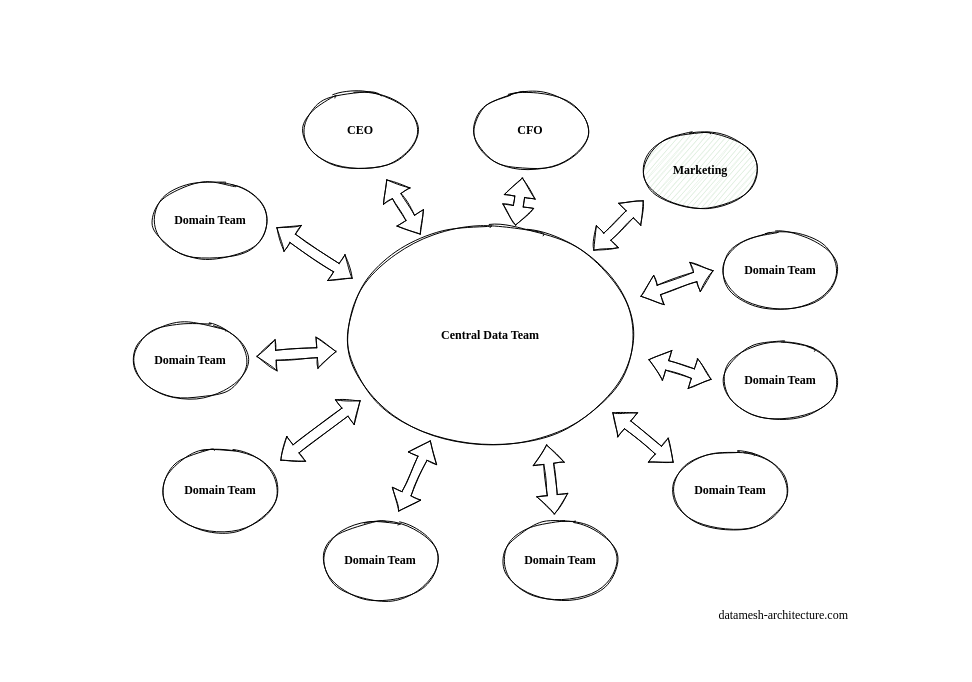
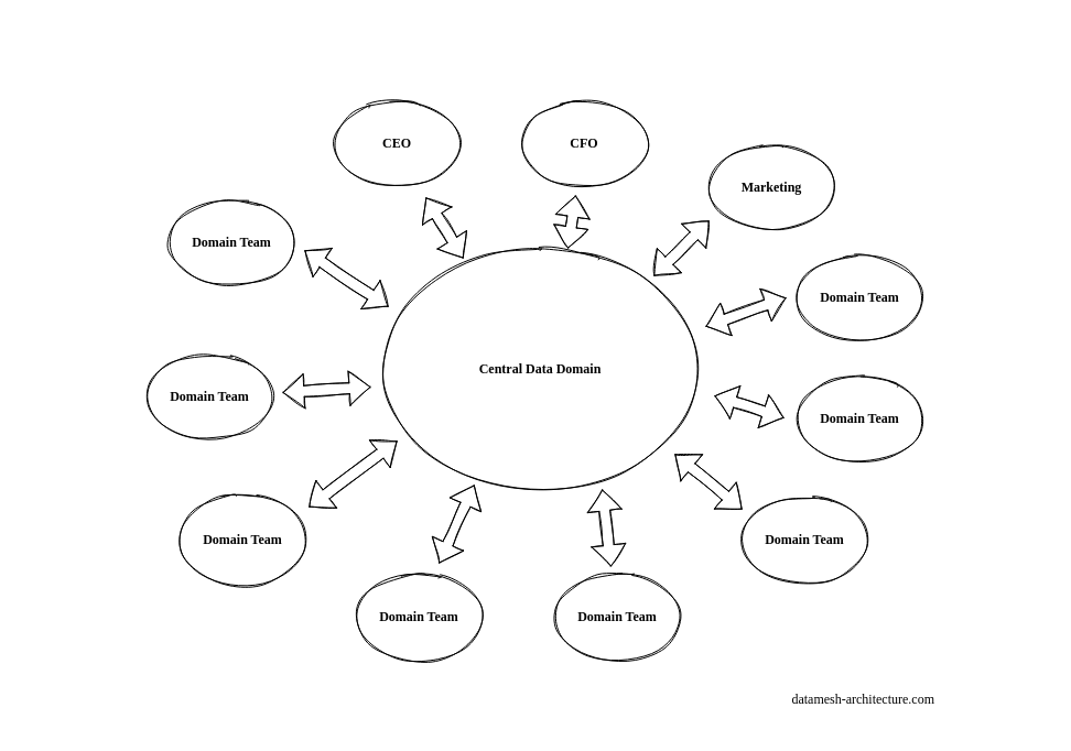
  <mxCell id="0" />
  <mxCell id="1" parent="0" />
  <mxCell id="2" value="" style="rounded=0;whiteSpace=wrap;html=1;fontSize=12;strokeColor=none;sketch=1;fontStyle=1;fontFamily=Architects Daughter;fontSource=https%3A%2F%2Ffonts.googleapis.com%2Fcss%3Ffamily%3DArchitects%2BDaughter;" parent="1" vertex="1"><mxGeometry y="20" width="930" height="640" as="geometry" x="20" /></mxCell>
- <mxCell id="3" value="Central Data Team" style="ellipse;whiteSpace=wrap;html=1;sketch=1;fontStyle=1;fontFamily=Architects Daughter;fontSource=https%3A%2F%2Ffonts.googleapis.com%2Fcss%3Ffamily%3DArchitects%2BDaughter;" parent="1" vertex="1"><mxGeometry x="340" y="230" width="300" height="210" as="geometry" /></mxCell>
- <mxCell id="4" value="Marketing" style="ellipse;whiteSpace=wrap;html=1;fontSize=12;sketch=1;fontStyle=1;fontFamily=Architects Daughter;fontSource=https%3A%2F%2Ffonts.googleapis.com%2Fcss%3Ffamily%3DArchitects%2BDaughter;fillColor=#d5e8d4;" parent="1" vertex="1"><mxGeometry x="640" y="130" width="120" height="80" as="geometry" /></mxCell>
+ <mxCell id="3" value="Central Data Domain" style="ellipse;whiteSpace=wrap;html=1;sketch=1;fontStyle=1;fontFamily=Architects Daughter;fontSource=https%3A%2F%2Ffonts.googleapis.com%2Fcss%3Ffamily%3DArchitects%2BDaughter;" parent="1" vertex="1"><mxGeometry x="340" y="230" width="300" height="210" as="geometry" /></mxCell>
+ <mxCell id="4" value="Marketing" style="ellipse;whiteSpace=wrap;html=1;fontSize=12;sketch=1;fontStyle=1;fontFamily=Architects Daughter;fontSource=https%3A%2F%2Ffonts.googleapis.com%2Fcss%3Ffamily%3DArchitects%2BDaughter;" parent="1" vertex="1"><mxGeometry x="640" y="130" width="120" height="80" as="geometry" /></mxCell>
  <mxCell id="5" value="Domain Team" style="ellipse;whiteSpace=wrap;html=1;fontSize=12;sketch=1;fontStyle=1;fontFamily=Architects Daughter;fontSource=https%3A%2F%2Ffonts.googleapis.com%2Fcss%3Ffamily%3DArchitects%2BDaughter;" parent="1" vertex="1"><mxGeometry x="720" y="230" width="120" height="80" as="geometry" /></mxCell>
  <mxCell id="6" value="Domain Team" style="ellipse;whiteSpace=wrap;html=1;fontSize=12;sketch=1;fontStyle=1;fontFamily=Architects Daughter;fontSource=https%3A%2F%2Ffonts.googleapis.com%2Fcss%3Ffamily%3DArchitects%2BDaughter;" parent="1" vertex="1"><mxGeometry x="720" y="340" width="120" height="80" as="geometry" /></mxCell>
  <mxCell id="7" value="Domain Team" style="ellipse;whiteSpace=wrap;html=1;fontSize=12;sketch=1;fontStyle=1;fontFamily=Architects Daughter;fontSource=https%3A%2F%2Ffonts.googleapis.com%2Fcss%3Ffamily%3DArchitects%2BDaughter;" parent="1" vertex="1"><mxGeometry x="670" y="450" width="120" height="80" as="geometry" /></mxCell>
  <mxCell id="8" value="Domain Team" style="ellipse;whiteSpace=wrap;html=1;fontSize=12;sketch=1;fontStyle=1;fontFamily=Architects Daughter;fontSource=https%3A%2F%2Ffonts.googleapis.com%2Fcss%3Ffamily%3DArchitects%2BDaughter;" parent="1" vertex="1"><mxGeometry x="500" y="520" width="120" height="80" as="geometry" /></mxCell>
  <mxCell id="9" value="Domain Team" style="ellipse;whiteSpace=wrap;html=1;fontSize=12;sketch=1;fontStyle=1;fontFamily=Architects Daughter;fontSource=https%3A%2F%2Ffonts.googleapis.com%2Fcss%3Ffamily%3DArchitects%2BDaughter;" parent="1" vertex="1"><mxGeometry x="320" y="520" width="120" height="80" as="geometry" /></mxCell>
  <mxCell id="10" value="Domain Team" style="ellipse;whiteSpace=wrap;html=1;fontSize=12;sketch=1;fontStyle=1;fontFamily=Architects Daughter;fontSource=https%3A%2F%2Ffonts.googleapis.com%2Fcss%3Ffamily%3DArchitects%2BDaughter;" parent="1" vertex="1"><mxGeometry x="160" y="450" width="120" height="80" as="geometry" /></mxCell>
  <mxCell id="11" value="Domain Team" style="ellipse;whiteSpace=wrap;html=1;fontSize=12;sketch=1;fontStyle=1;fontFamily=Architects Daughter;fontSource=https%3A%2F%2Ffonts.googleapis.com%2Fcss%3Ffamily%3DArchitects%2BDaughter;" parent="1" vertex="1"><mxGeometry x="130" y="320" width="120" height="80" as="geometry" /></mxCell>
  <mxCell id="12" value="Domain Team" style="ellipse;whiteSpace=wrap;html=1;fontSize=12;sketch=1;fontStyle=1;fontFamily=Architects Daughter;fontSource=https%3A%2F%2Ffonts.googleapis.com%2Fcss%3Ffamily%3DArchitects%2BDaughter;" parent="1" vertex="1"><mxGeometry x="150" y="180" width="120" height="80" as="geometry" /></mxCell>
  <mxCell id="13" value="CEO" style="ellipse;whiteSpace=wrap;html=1;fontSize=12;sketch=1;fontStyle=1;fontFamily=Architects Daughter;fontSource=https%3A%2F%2Ffonts.googleapis.com%2Fcss%3Ffamily%3DArchitects%2BDaughter;" parent="1" vertex="1"><mxGeometry x="300" y="90" width="120" height="80" as="geometry" /></mxCell>
  <mxCell id="14" value="CFO" style="ellipse;whiteSpace=wrap;html=1;fontSize=12;sketch=1;fontStyle=1;fontFamily=Architects Daughter;fontSource=https%3A%2F%2Ffonts.googleapis.com%2Fcss%3Ffamily%3DArchitects%2BDaughter;" parent="1" vertex="1"><mxGeometry x="470" y="90" width="120" height="80" as="geometry" /></mxCell>
  <mxCell id="15" value="" style="shape=flexArrow;endArrow=classic;startArrow=classic;html=1;rounded=0;fontSize=12;sketch=1;fontStyle=1;fontFamily=Architects Daughter;fontSource=https%3A%2F%2Ffonts.googleapis.com%2Fcss%3Ffamily%3DArchitects%2BDaughter;" parent="1" edge="1"><mxGeometry width="100" height="100" relative="1" as="geometry"><mxPoint x="280" y="460" as="sourcePoint" /><mxPoint x="360" y="400" as="targetPoint" /></mxGeometry></mxCell>
  <mxCell id="16" value="" style="shape=flexArrow;endArrow=classic;startArrow=classic;html=1;rounded=0;fontSize=12;sketch=1;fontStyle=1;fontFamily=Architects Daughter;fontSource=https%3A%2F%2Ffonts.googleapis.com%2Fcss%3Ffamily%3DArchitects%2BDaughter;" parent="1" edge="1"><mxGeometry width="100" height="100" relative="1" as="geometry"><mxPoint x="398" y="511" as="sourcePoint" /><mxPoint x="430" y="440" as="targetPoint" /></mxGeometry></mxCell>
  <mxCell id="17" value="" style="shape=flexArrow;endArrow=classic;startArrow=classic;html=1;rounded=0;fontSize=12;sketch=1;fontStyle=1;fontFamily=Architects Daughter;fontSource=https%3A%2F%2Ffonts.googleapis.com%2Fcss%3Ffamily%3DArchitects%2BDaughter;" parent="1" edge="1"><mxGeometry width="100" height="100" relative="1" as="geometry"><mxPoint x="554" y="514" as="sourcePoint" /><mxPoint x="546" y="444" as="targetPoint" /></mxGeometry></mxCell>
  <mxCell id="18" value="" style="shape=flexArrow;endArrow=classic;startArrow=classic;html=1;rounded=0;fontSize=12;sketch=1;fontStyle=1;fontFamily=Architects Daughter;fontSource=https%3A%2F%2Ffonts.googleapis.com%2Fcss%3Ffamily%3DArchitects%2BDaughter;" parent="1" edge="1"><mxGeometry width="100" height="100" relative="1" as="geometry"><mxPoint x="673" y="462" as="sourcePoint" /><mxPoint x="612" y="412" as="targetPoint" /></mxGeometry></mxCell>
  <mxCell id="19" value="" style="shape=flexArrow;endArrow=classic;startArrow=classic;html=1;rounded=0;fontSize=12;sketch=1;fontStyle=1;fontFamily=Architects Daughter;fontSource=https%3A%2F%2Ffonts.googleapis.com%2Fcss%3Ffamily%3DArchitects%2BDaughter;" parent="1" edge="1"><mxGeometry width="100" height="100" relative="1" as="geometry"><mxPoint x="711" y="379" as="sourcePoint" /><mxPoint x="648" y="359" as="targetPoint" /></mxGeometry></mxCell>
  <mxCell id="20" value="" style="shape=flexArrow;endArrow=classic;startArrow=classic;html=1;rounded=0;fontSize=12;sketch=1;fontStyle=1;fontFamily=Architects Daughter;fontSource=https%3A%2F%2Ffonts.googleapis.com%2Fcss%3Ffamily%3DArchitects%2BDaughter;" parent="1" edge="1"><mxGeometry width="100" height="100" relative="1" as="geometry"><mxPoint x="713" y="270" as="sourcePoint" /><mxPoint x="640" y="296" as="targetPoint" /></mxGeometry></mxCell>
  <mxCell id="21" value="" style="shape=flexArrow;endArrow=classic;startArrow=classic;html=1;rounded=0;fontSize=12;sketch=1;fontStyle=1;fontFamily=Architects Daughter;fontSource=https%3A%2F%2Ffonts.googleapis.com%2Fcss%3Ffamily%3DArchitects%2BDaughter;" parent="1" edge="1"><mxGeometry width="100" height="100" relative="1" as="geometry"><mxPoint x="643" y="200" as="sourcePoint" /><mxPoint x="593" y="250" as="targetPoint" /></mxGeometry></mxCell>
  <mxCell id="22" value="" style="shape=flexArrow;endArrow=classic;startArrow=classic;html=1;rounded=0;fontSize=12;sketch=1;fontStyle=1;fontFamily=Architects Daughter;fontSource=https%3A%2F%2Ffonts.googleapis.com%2Fcss%3Ffamily%3DArchitects%2BDaughter;" parent="1" edge="1"><mxGeometry width="100" height="100" relative="1" as="geometry"><mxPoint x="522" y="177" as="sourcePoint" /><mxPoint x="515" y="225" as="targetPoint" /></mxGeometry></mxCell>
  <mxCell id="23" value="" style="shape=flexArrow;endArrow=classic;startArrow=classic;html=1;rounded=0;fontSize=12;sketch=1;fontStyle=1;fontFamily=Architects Daughter;fontSource=https%3A%2F%2Ffonts.googleapis.com%2Fcss%3Ffamily%3DArchitects%2BDaughter;" parent="1" edge="1"><mxGeometry width="100" height="100" relative="1" as="geometry"><mxPoint x="386" y="179" as="sourcePoint" /><mxPoint x="420" y="234" as="targetPoint" /></mxGeometry></mxCell>
  <mxCell id="24" value="" style="shape=flexArrow;endArrow=classic;startArrow=classic;html=1;rounded=0;fontSize=12;sketch=1;fontStyle=1;fontFamily=Architects Daughter;fontSource=https%3A%2F%2Ffonts.googleapis.com%2Fcss%3Ffamily%3DArchitects%2BDaughter;" parent="1" edge="1"><mxGeometry width="100" height="100" relative="1" as="geometry"><mxPoint x="276" y="227" as="sourcePoint" /><mxPoint x="352" y="278" as="targetPoint" /></mxGeometry></mxCell>
  <mxCell id="25" value="" style="shape=flexArrow;endArrow=classic;startArrow=classic;html=1;rounded=0;fontSize=12;sketch=1;fontStyle=1;fontFamily=Architects Daughter;fontSource=https%3A%2F%2Ffonts.googleapis.com%2Fcss%3Ffamily%3DArchitects%2BDaughter;" parent="1" edge="1"><mxGeometry width="100" height="100" relative="1" as="geometry"><mxPoint x="256" y="356" as="sourcePoint" /><mxPoint x="336" y="351" as="targetPoint" /></mxGeometry></mxCell>
- <mxCell id="26" value="datamesh-architecture.com" style="text;html=1;strokeColor=none;fillColor=none;align=right;verticalAlign=middle;whiteSpace=wrap;rounded=0;sketch=1;fillStyle=hachure;fontFamily=Architects Daughter;fontSource=https%3A%2F%2Ffonts.googleapis.com%2Fcss%3Ffamily%3DArchitects%2BDaughter;fontSize=12;fontColor=#000000;" vertex="1" parent="1"><mxGeometry x="580" y="600" width="270" height="30" as="geometry" /></mxCell>
+ <mxCell id="26" value="datamesh-architecture.com" style="text;html=1;strokeColor=none;fillColor=none;align=right;verticalAlign=middle;whiteSpace=wrap;rounded=0;sketch=1;fillStyle=hachure;fontFamily=Architects Daughter;fontSource=https%3A%2F%2Ffonts.googleapis.com%2Fcss%3Ffamily%3DArchitects%2BDaughter;fontSize=12;fontColor=#000000;" vertex="1" parent="1"><mxGeometry x="580" y="620" width="270" height="30" as="geometry" /></mxCell>
